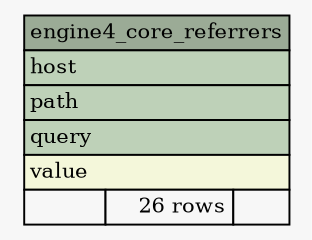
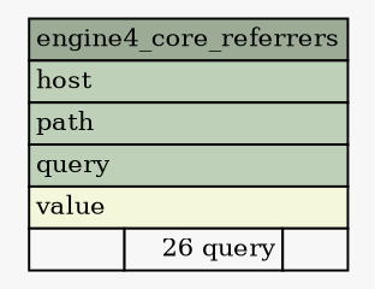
  digraph {
    bgcolor="#f7f7f7"
    fontname="DejaVu Serif"
    fontsize=11
    nodesep=0.18
    rankdir=RL
    ranksep=0.46
-   n1 [fontname="DejaVu Serif" fontsize=11 label=<     <TABLE BORDER="0" CELLBORDER="1" CELLSPACING="0" BGCOLOR="#ffffff">       <TR><TD COLSPAN="3" BGCOLOR="#9bab96" ALIGN="CENTER">engine4_core_referrers</TD></TR>       <TR><TD PORT="host" COLSPAN="3" BGCOLOR="#bed1b8" ALIGN="LEFT">host</TD></TR>       <TR><TD PORT="path" COLSPAN="3" BGCOLOR="#bed1b8" ALIGN="LEFT">path</TD></TR>       <TR><TD PORT="query" COLSPAN="3" BGCOLOR="#bed1b8" ALIGN="LEFT">query</TD></TR>       <TR><TD PORT="value" COLSPAN="3" BGCOLOR="#f4f7da" ALIGN="LEFT">value</TD></TR>       <TR><TD ALIGN="LEFT" BGCOLOR="#f7f7f7">  </TD><TD ALIGN="RIGHT" BGCOLOR="#f7f7f7">26 rows</TD><TD ALIGN="RIGHT" BGCOLOR="#f7f7f7">  </TD></TR>     </TABLE>> shape=plaintext]
+   n1 [fontname="DejaVu Serif" fontsize=11 label=<     <TABLE BORDER="0" CELLBORDER="1" CELLSPACING="0" BGCOLOR="#ffffff">       <TR><TD COLSPAN="3" BGCOLOR="#9bab96" ALIGN="CENTER">engine4_core_referrers</TD></TR>       <TR><TD PORT="host" COLSPAN="3" BGCOLOR="#bed1b8" ALIGN="LEFT">host</TD></TR>       <TR><TD PORT="path" COLSPAN="3" BGCOLOR="#bed1b8" ALIGN="LEFT">path</TD></TR>       <TR><TD PORT="query" COLSPAN="3" BGCOLOR="#bed1b8" ALIGN="LEFT">query</TD></TR>       <TR><TD PORT="value" COLSPAN="3" BGCOLOR="#f4f7da" ALIGN="LEFT">value</TD></TR>       <TR><TD ALIGN="LEFT" BGCOLOR="#f7f7f7">  </TD><TD ALIGN="RIGHT" BGCOLOR="#f7f7f7">26 query</TD><TD ALIGN="RIGHT" BGCOLOR="#f7f7f7">  </TD></TR>     </TABLE>> shape=plaintext]
  }
